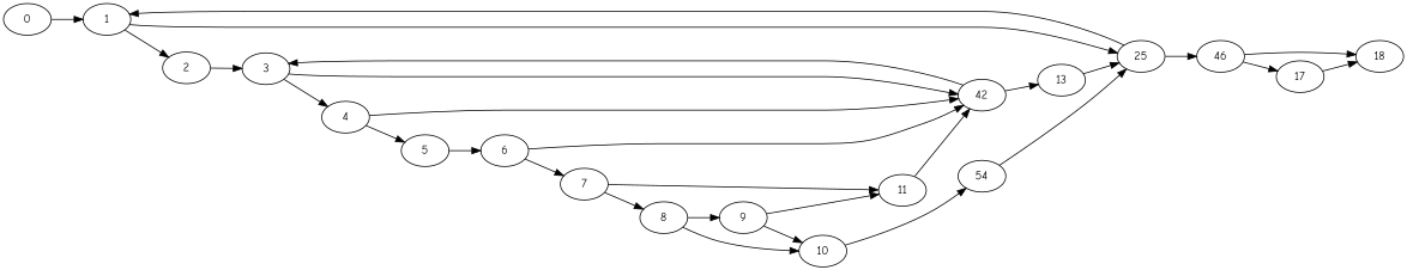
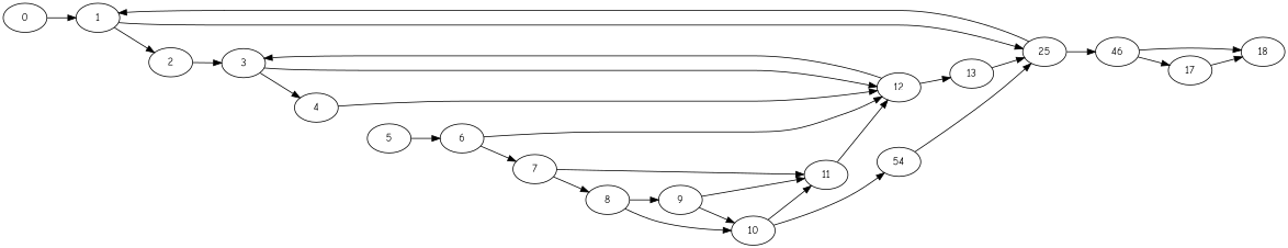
  digraph {
    fontname="Comic Neue"
    rankdir=LR
    node [fontname="Comic Neue"]
    edge [fontname="Comic Neue"]
    0
    1
    2
    n4 [label=25]
    3
    n6 [label=46]
    4
-   12 [label=42]
+   12
    5
    13
    6
    7
    8
    11
    9
    10
    n17 [label=54]
    17
    18
    0 -> 1
    1 -> 2
    1 -> n4
    2 -> 3
    n4 -> 1
    n4 -> n6
    3 -> 4
    3 -> 12
    n6 -> 17
    n6 -> 18
    4 -> 12
-   4 -> 5
    12 -> 3
    12 -> 13
    5 -> 6
    13 -> n4
    6 -> 12
    6 -> 7
    7 -> 8
    7 -> 11
    8 -> 9
    8 -> 10
    11 -> 12
    9 -> 11
    9 -> 10
+   10 -> 11
    10 -> n17
    n17 -> n4
    17 -> 18
  }
